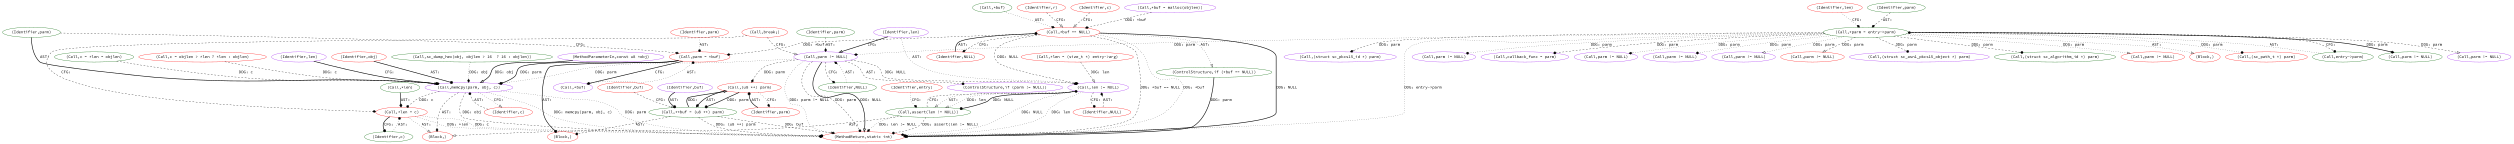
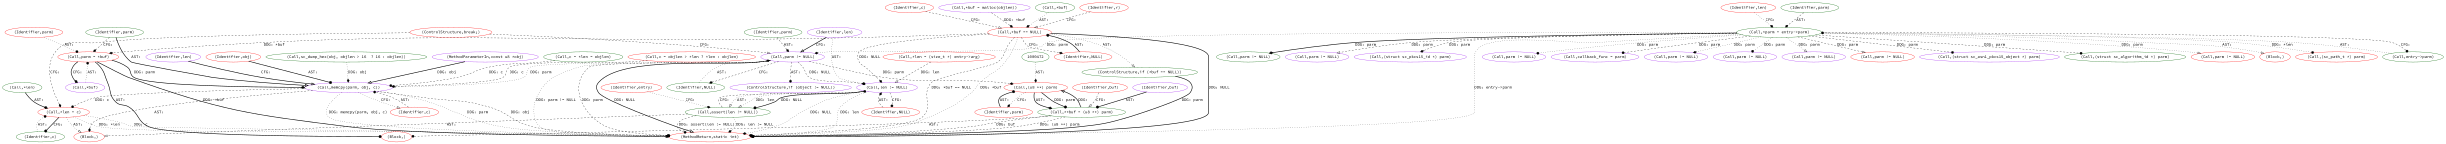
  digraph {
    fontname="Source Code Pro"
    node [color=red fontname="Source Code Pro"]
    edge [arrowhead=diamond fontname="Source Code Pro" style=dashed]
    n1 [color=purple label="(Call,parm != NULL)"]
    n2 [color=purple label="(Call,len != NULL)"]
    n3 [color=purple label="(Call,memcpy(parm, obj, c))"]
    n4 [label="(Call,(u8 **) parm)"]
    n5 [label="(MethodReturn,static int)"]
    n6 [color=darkgreen label="(Identifier,NULL)"]
-   n7 [color=purple label="(ControlStructure,if (parm != NULL))"]
+   n7 [color=purple label="(ControlStructure,if (object != NULL))"]
    n8 [color=darkgreen label="(Call,assert(len != NULL))"]
    n9 [label="(Identifier,NULL)"]
    n10 [label="(Block,)"]
    n11 [label="(Call,*len = c)"]
    n12 [label="(Identifier,c)"]
    n13 [color=darkgreen label="(Call,**buf = (u8 **) parm)"]
    n14 [label="(Identifier,parm)"]
    n15 [color=darkgreen label="(Call,*parm = entry->parm)"]
    n16 [color=purple label="(Call,callback_func = parm)"]
    n17 [color=purple label="(Call,parm != NULL)"]
    n18 [color=purple label="(Call,parm != NULL)"]
    n19 [color=purple label="(Call,parm != NULL)"]
    n20 [label="(Call,parm != NULL)"]
    n21 [color=purple label="(Call,(struct sc_asn1_pkcs15_object *) parm)"]
    n22 [color=darkgreen label="(Call,(struct sc_algorithm_id *) parm)"]
    n23 [label="(Call,parm != NULL)"]
    n24 [label="(Block,)"]
    n25 [label="(Call,(sc_path_t *) parm)"]
    n26 [color=darkgreen label="(Call,entry->parm)"]
    n27 [color=darkgreen label="(Call,parm != NULL)"]
    n28 [color=purple label="(Call,parm != NULL)"]
    n29 [color=purple label="(Call,(struct sc_pkcs15_id *) parm)"]
    n30 [color=purple label="(Call,parm != NULL)"]
    n31 [label="(Call,*buf == NULL)"]
    n32 [label="(Call,parm = *buf)"]
    n33 [label="(Identifier,NULL)"]
    n34 [color=darkgreen label="(ControlStructure,if (*buf == NULL))"]
    n35 [color=purple label="(Call,*buf)"]
    n36 [label="(Block,)"]
    n37 [color=darkgreen label="(Identifier,c)"]
    n38 [label="(Identifier,parm)"]
    n39 [label="(Identifier,entry)"]
    n40 [label="(Identifier,buf)"]
    n41 [color=darkgreen label="(Call,sc_dump_hex(obj, objlen > 16  ? 16 : objlen))"]
    n42 [label="(Identifier,len)"]
    n43 [color=darkgreen label="(Identifier,parm)"]
    n44 [color=purple label="(MethodParameterIn,const u8 *obj)"]
    n45 [color=darkgreen label="(Call,c = *len = objlen)"]
    n46 [label="(Call,c = objlen > *len ? *len : objlen)"]
    n47 [label="(Call,*len = (size_t *) entry->arg)"]
    n48 [color=darkgreen label="(Call,*len)"]
    n49 [color=darkgreen label="(Identifier,parm)"]
    n50 [label="(Identifier,c)"]
    n51 [color=purple label="(Identifier,len)"]
-   n52 [label="(Call,break;)"]
+   n52 [label="(ControlStructure,break;)"]
    n53 [color=darkgreen label="(Identifier,parm)"]
    n54 [color=purple label="(Identifier,buf)"]
    n55 [color=purple label="(Call,*buf = malloc(objlen))"]
    n56 [color=darkgreen label="(Call,*buf)"]
    n57 [label="(Identifier,r)"]
    n58 [label="(Identifier,obj)"]
    n59 [color=purple label="(Identifier,len)"]
+   1000472 [color=darkgreen]
    n1 -> n2 [arrowhead=dot label="DDG: NULL"]
    n1 -> n3 [arrowhead=onormal label="DDG: parm" style=dotted]
    n1 -> n4 [label="DDG: parm"]
    n1 -> n5 [arrowhead=onormal label="DDG: parm != NULL" style=dotted]
    n1 -> n5 [arrowhead=dot label="DDG: parm"]
    n1 -> n5 [arrowhead=onormal label="DDG: NULL" style=bold]
    n1 -> n6 [label="CFG: "]
    n1 -> n7 [arrowhead=dot label="AST: "]
    n2 -> n5 [label="DDG: NULL" style=dotted]
    n2 -> n5 [label="DDG: len" style=dotted]
    n2 -> n8 [arrowhead=onormal label="AST: " style=dotted]
    n2 -> n8 [arrowhead=onormal label="DDG: len" style=dotted]
    n2 -> n8 [arrowhead=dot label="DDG: NULL" style=bold]
    n2 -> n9 [arrowhead=dot label="CFG: "]
    n3 -> n5 [label="DDG: parm" style=dotted]
    n3 -> n5 [arrowhead=dot label="DDG: obj"]
    n3 -> n5 [label="DDG: memcpy(parm, obj, c)" style=dotted]
    n3 -> n10 [label="AST: "]
    n3 -> n11 [arrowhead=dot label="DDG: c"]
    n3 -> n12 [arrowhead=onormal label="CFG: " style=dotted]
    n4 -> n13 [label="AST: " style=bold]
    n4 -> n13 [arrowhead=dot label="DDG: parm" style=bold]
    n4 -> n14 [label="CFG: " style=dotted]
    n6 -> n1 [label="AST: " style=dotted]
    n8 -> n2 [arrowhead=dot label="CFG: "]
    n8 -> n5 [arrowhead=dot label="DDG: assert(len != NULL)"]
    n8 -> n5 [label="DDG: len != NULL" style=dotted]
    n8 -> n10 [arrowhead=onormal label="AST: "]
    n9 -> n2 [label="AST: "]
    n11 -> n5 [label="DDG: *len" style=dotted]
    n11 -> n5 [arrowhead=dot label="DDG: c" style=dotted]
    n11 -> n10 [arrowhead=onormal label="AST: " style=dotted]
    n11 -> n37 [arrowhead=dot label="CFG: " style=bold]
    n12 -> n3 [arrowhead=dot label="AST: "]
    n13 -> n4 [arrowhead=onormal label="DDG: " style=bold]
    n13 -> n5 [arrowhead=onormal label="DDG: (u8 **) parm"]
    n13 -> n5 [label="DDG: buf"]
    n13 -> n36 [arrowhead=dot label="AST: "]
    n14 -> n4 [arrowhead=dot label="AST: " style=bold]
    n15 -> n1 [label="DDG: parm" style=dotted]
    n15 -> n5 [arrowhead=dot label="DDG: entry->parm" style=dotted]
    n15 -> n16 [arrowhead=dot label="DDG: parm"]
    n15 -> n17 [label="DDG: parm" style=dotted]
    n15 -> n18 [arrowhead=dot label="DDG: parm" style=dotted]
    n15 -> n19 [arrowhead=onormal label="DDG: parm" style=dotted]
    n15 -> n20 [arrowhead=onormal label="DDG: parm"]
    n15 -> n21 [arrowhead=dot label="DDG: parm"]
    n15 -> n22 [arrowhead=dot label="DDG: parm"]
    n15 -> n23 [arrowhead=onormal label="DDG: parm" style=dotted]
    n15 -> n24 [arrowhead=onormal label="AST: " style=dotted]
-   n15 -> n25 [arrowhead=dot label="DDG: parm" style=dotted]
+   n15 -> n25 [arrowhead=dot label="DDG: *len" style=dotted]
    n15 -> n26 [arrowhead=dot label="CFG: "]
    n15 -> n27 [label="DDG: parm" style=bold]
    n15 -> n28 [arrowhead=onormal label="DDG: parm"]
    n15 -> n29 [label="DDG: parm"]
    n15 -> n30 [arrowhead=dot label="DDG: parm" style=dotted]
    n26 -> n15 [arrowhead=dot label="AST: " style=dotted]
    n31 -> n2 [label="DDG: NULL"]
    n31 -> n5 [arrowhead=onormal label="DDG: NULL" style=bold]
    n31 -> n5 [arrowhead=dot label="DDG: *buf == NULL"]
    n31 -> n5 [arrowhead=onormal label="DDG: *buf" style=dotted]
    n31 -> n32 [label="DDG: *buf"]
    n31 -> n33 [label="CFG: "]
    n31 -> n34 [arrowhead=onormal label="AST: " style=dotted]
    n32 -> n3 [label="DDG: parm" style=bold]
+   n32 -> n5 [arrowhead=onormal label="DDG: *buf" style=bold]
    n32 -> n35 [label="CFG: " style=bold]
    n32 -> n36 [arrowhead=dot label="AST: " style=bold]
    n33 -> n31 [arrowhead=dot label="AST: " style=bold]
    n34 -> n5 [arrowhead=onormal label="DDG: parm" style=bold]
    n35 -> n32 [arrowhead=dot label="AST: " style=dotted]
    n37 -> n11 [arrowhead=dot label="AST: " style=dotted]
    n38 -> n32 [arrowhead=dot label="AST: " style=dotted]
    n39 -> n8 [label="CFG: " style=dotted]
    n40 -> n13 [arrowhead=onormal label="CFG: "]
    n41 -> n3 [label="DDG: obj" style=dotted]
    n42 -> n15 [label="CFG: " style=dotted]
    n43 -> n1 [label="AST: "]
    n44 -> n3 [arrowhead=onormal label="DDG: obj" style=bold]
    n45 -> n3 [arrowhead=dot label="DDG: c"]
    n46 -> n3 [label="DDG: c"]
    n47 -> n2 [arrowhead=onormal label="DDG: len"]
    n48 -> n11 [label="AST: " style=bold]
    n49 -> n15 [label="AST: "]
    n50 -> n31 [arrowhead=onormal label="CFG: "]
    n51 -> n3 [arrowhead=onormal label="CFG: " style=bold]
    n52 -> n1 [arrowhead=onormal label="CFG: "]
    n52 -> n11 [label="CFG: "]
    n53 -> n3 [arrowhead=onormal label="AST: " style=bold]
    n53 -> n32 [label="CFG: "]
    n54 -> n13 [arrowhead=dot label="AST: " style=bold]
    n55 -> n31 [label="DDG: *buf"]
    n56 -> n31 [label="AST: " style=dotted]
    n57 -> n31 [arrowhead=onormal label="CFG: "]
    n58 -> n3 [arrowhead=dot label="AST: " style=bold]
    n59 -> n1 [arrowhead=onormal label="CFG: " style=bold]
    n59 -> n2 [label="AST: " style=dotted]
+   1000472 -> n4 [label="AST: " style=dotted]
  }
